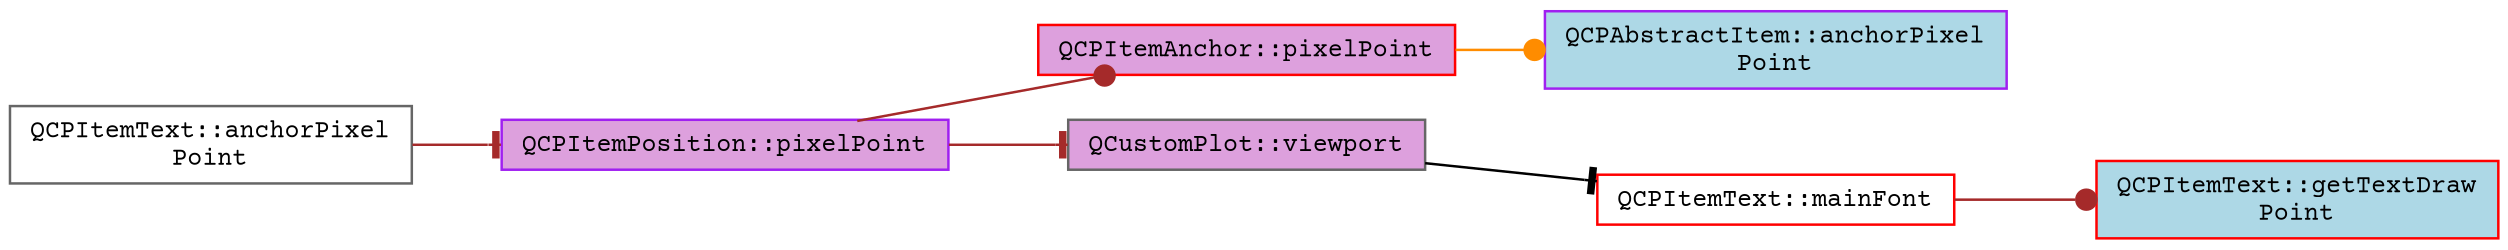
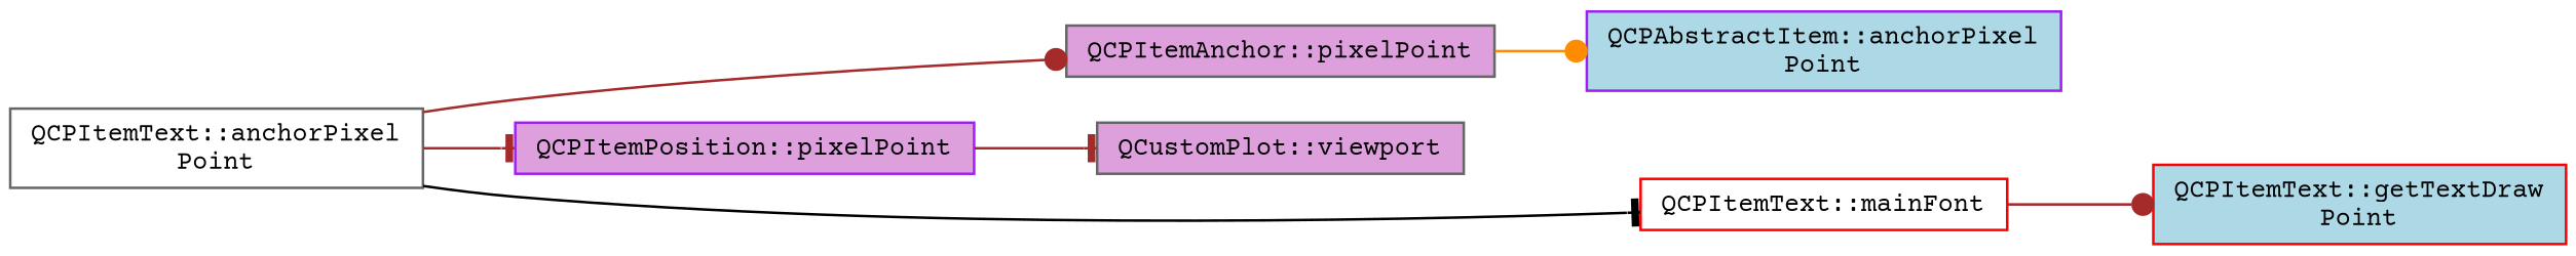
  digraph {
    fontname="Courier Prime"
    rankdir=LR
    node [color=gray40 fillcolor=plum fontname="Courier Prime" fontsize=10 shape=record style=filled]
    edge [arrowhead=tee color=brown fontname="Courier Prime" fontsize=10 labelfontname=Helvetica labelfontsize=10 style=solid]
    n1 [fillcolor=white fontcolor=black height=0.2 label="QCPItemText::anchorPixel\lPoint" width=0.4]
    n2 [color=purple height=0.2 label="QCPItemPosition::pixelPoint" width=0.4]
    n3 [color=red fillcolor=white height=0.2 label="QCPItemText::mainFont" width=0.4]
-   n4 [color=red height=0.2 label="QCPItemAnchor::pixelPoint" width=0.4]
+   n4 [height=0.2 label="QCPItemAnchor::pixelPoint" width=0.4]
    n5 [height=0.2 label="QCustomPlot::viewport" width=0.4]
    n6 [color=red fillcolor=lightblue height=0.2 label="QCPItemText::getTextDraw\lPoint" width=0.4]
    n7 [color=purple fillcolor=lightblue height=0.2 label="QCPAbstractItem::anchorPixel\lPoint" width=0.4]
    n1 -> n2
-   n5 -> n3 [color=black]
-   n2 -> n4 [arrowhead=dot]
+   n1 -> n3 [color=black]
+   n1 -> n4 [arrowhead=dot]
    n2 -> n5
    n3 -> n6 [arrowhead=dot]
    n4 -> n7 [arrowhead=dot color=darkorange]
  }
